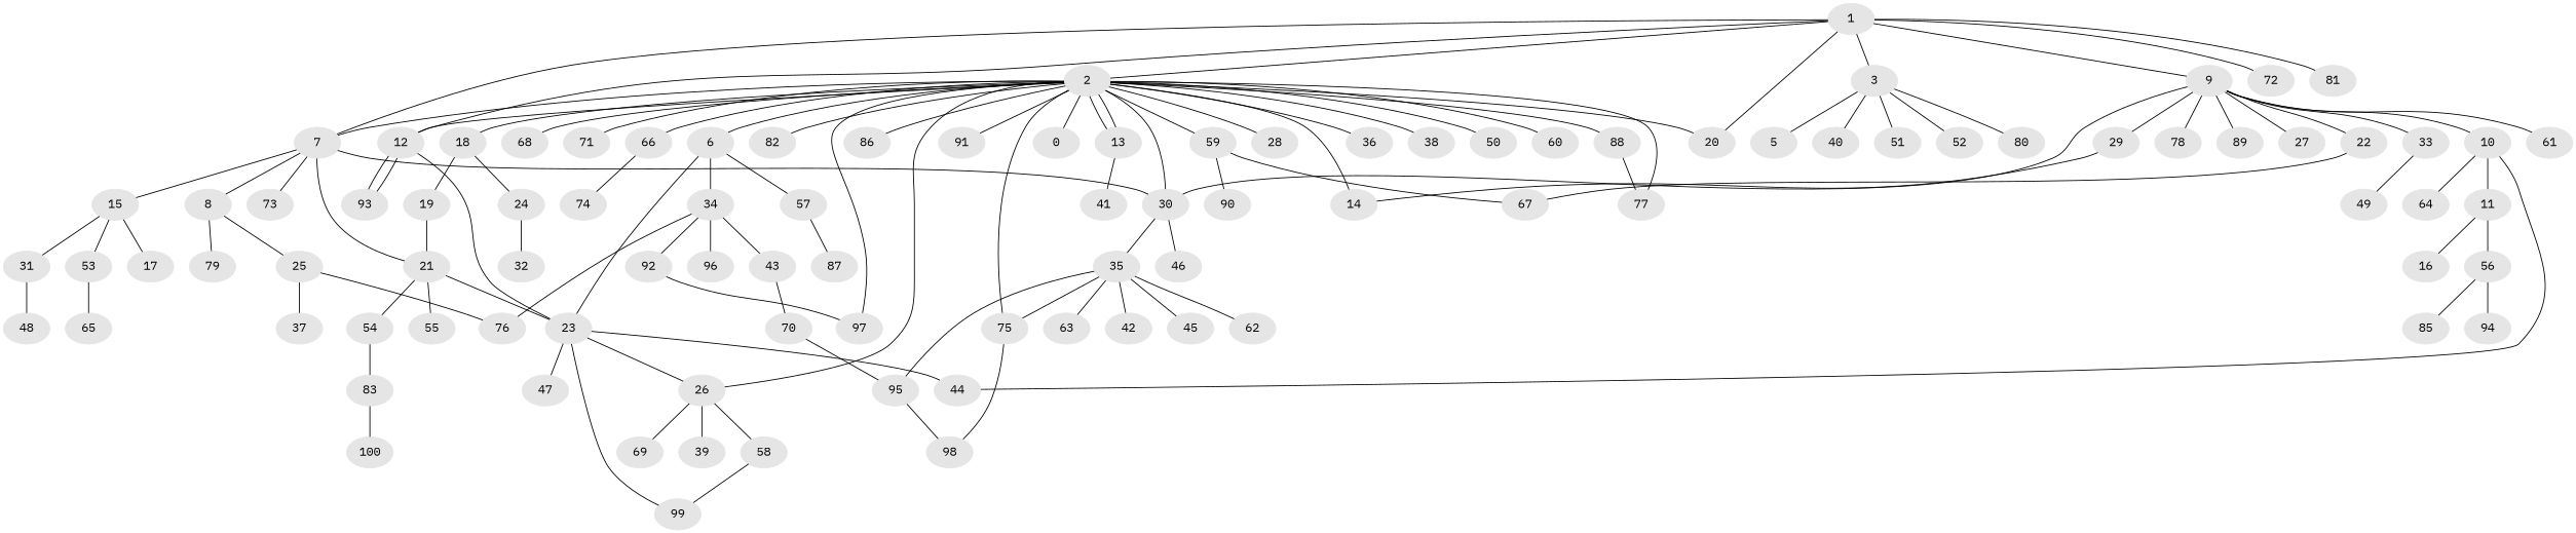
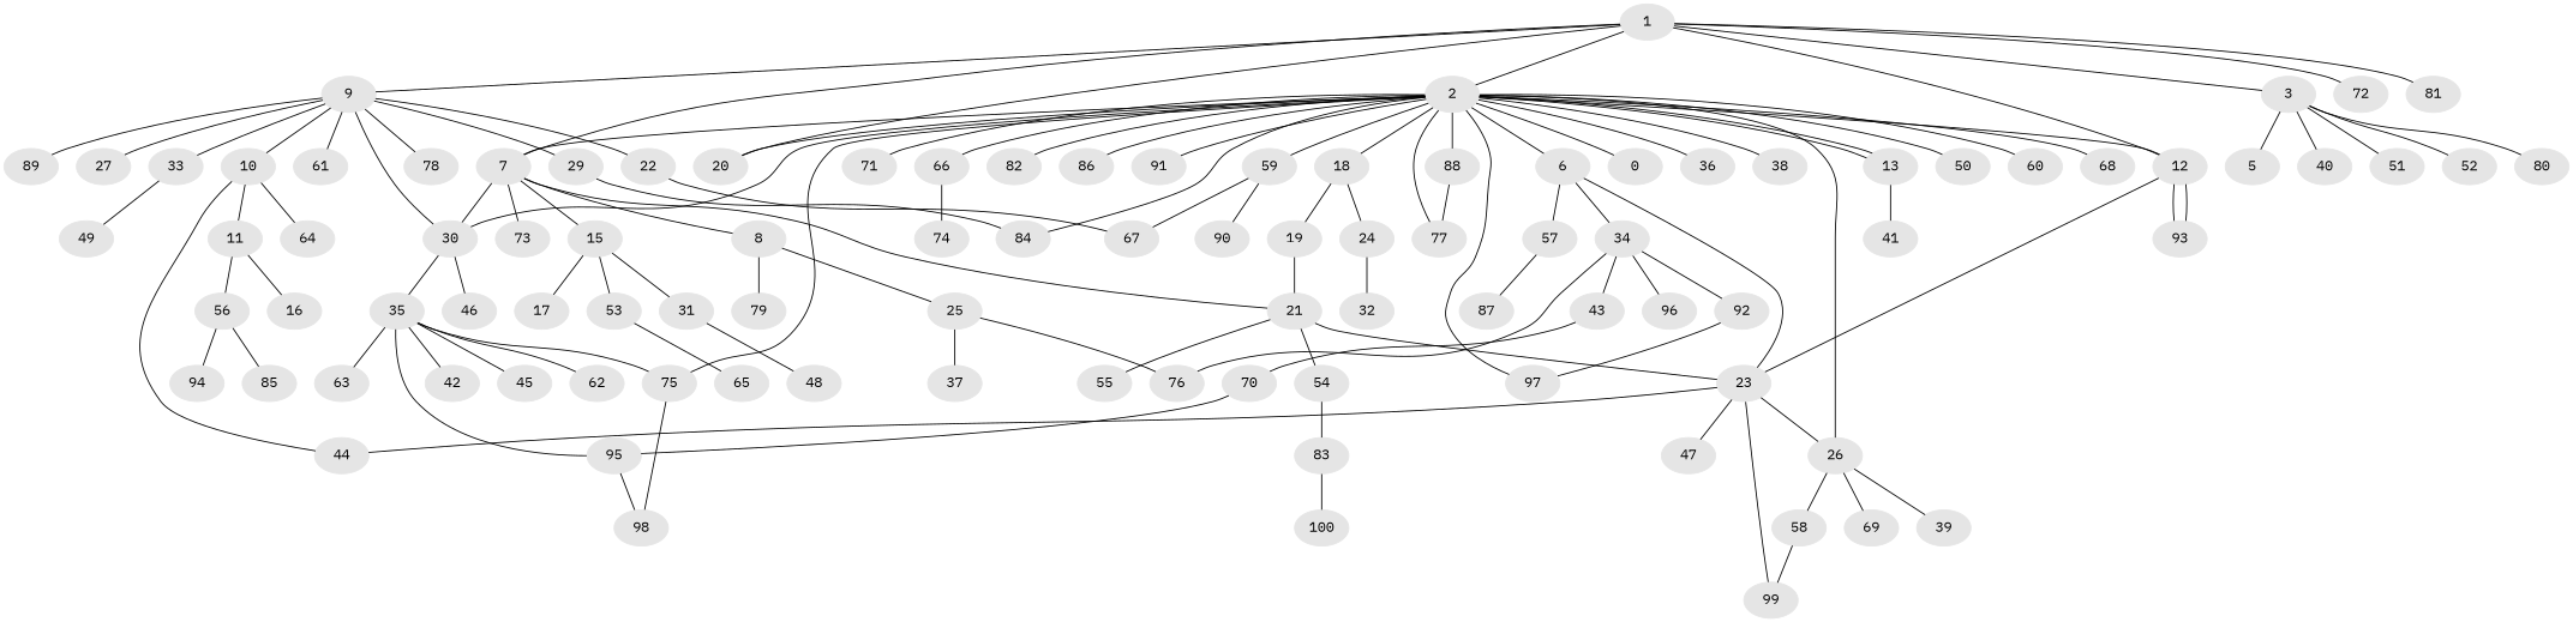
  graph {
    fontname="IBM Plex Mono"
    node [color=gray90 fontname="IBM Plex Mono" style=filled]
    edge [fontname="IBM Plex Mono"]
    1
    2
    3
    7
    9
    12
    20
    72
    81
    n10 [label=0]
    6
    13
    18
    26
-   28
    30
    36
    38
    50
    59
    60
    66
    68
    71
    75
    77
    82
-   84 [label=14]
+   84
    86
    88
    91
    97
    5
    40
    51
    52
    80
    8
    15
    21
    73
    10
    22
    27
    29
    33
    61
    78
    89
    23
    93
    34
    57
    41
    19
    24
    39
    58
    69
    35
    46
    67
    90
    74
    98
    44
    99
    47
    76
    43
    92
    96
    87
    25
    79
    17
    31
    53
    54
    55
    37
    11
    64
    49
    16
    56
    85
    94
    48
    65
    32
    83
    42
    45
    62
    63
    95
    70
    100
    1 -- 2
    1 -- 3
    1 -- 7
    1 -- 9
    1 -- 12
    1 -- 20
    1 -- 72
    1 -- 81
    2 -- 7
    2 -- 12
    2 -- 20
    2 -- n10
    2 -- 6
    2 -- 13
    2 -- 13
    2 -- 18
    2 -- 26
-   2 -- 28
    2 -- 30
    2 -- 36
    2 -- 38
    2 -- 50
    2 -- 59
    2 -- 60
    2 -- 66
    2 -- 68
    2 -- 71
    2 -- 75
    2 -- 77
    2 -- 82
    2 -- 84
    2 -- 86
    2 -- 88
    2 -- 91
    2 -- 97
    3 -- 5
    3 -- 40
    3 -- 51
    3 -- 52
    3 -- 80
    7 -- 30
    7 -- 8
    7 -- 15
    7 -- 21
    7 -- 73
    9 -- 30
    9 -- 10
    9 -- 22
    9 -- 27
    9 -- 29
    9 -- 33
    9 -- 61
    9 -- 78
    9 -- 89
    12 -- 23
    12 -- 93
    12 -- 93
    6 -- 23
    6 -- 34
    6 -- 57
    13 -- 41
    18 -- 19
    18 -- 24
    26 -- 39
    26 -- 58
    26 -- 69
    30 -- 35
    30 -- 46
    59 -- 67
    59 -- 90
    66 -- 74
    75 -- 98
    88 -- 77
    8 -- 25
    8 -- 79
    15 -- 17
    15 -- 31
    15 -- 53
    21 -- 23
    21 -- 54
    21 -- 55
    10 -- 44
    10 -- 11
    10 -- 64
    22 -- 67
    29 -- 84
    33 -- 49
    23 -- 26
    23 -- 44
    23 -- 99
    23 -- 47
    34 -- 76
    34 -- 43
    34 -- 92
    34 -- 96
    57 -- 87
    19 -- 21
    24 -- 32
    58 -- 99
    35 -- 75
    35 -- 42
    35 -- 45
    35 -- 62
    35 -- 63
    35 -- 95
    43 -- 70
    92 -- 97
    25 -- 76
    25 -- 37
    31 -- 48
    53 -- 65
    54 -- 83
    11 -- 16
    11 -- 56
    56 -- 85
    56 -- 94
    83 -- 100
    95 -- 98
    70 -- 95
  }
